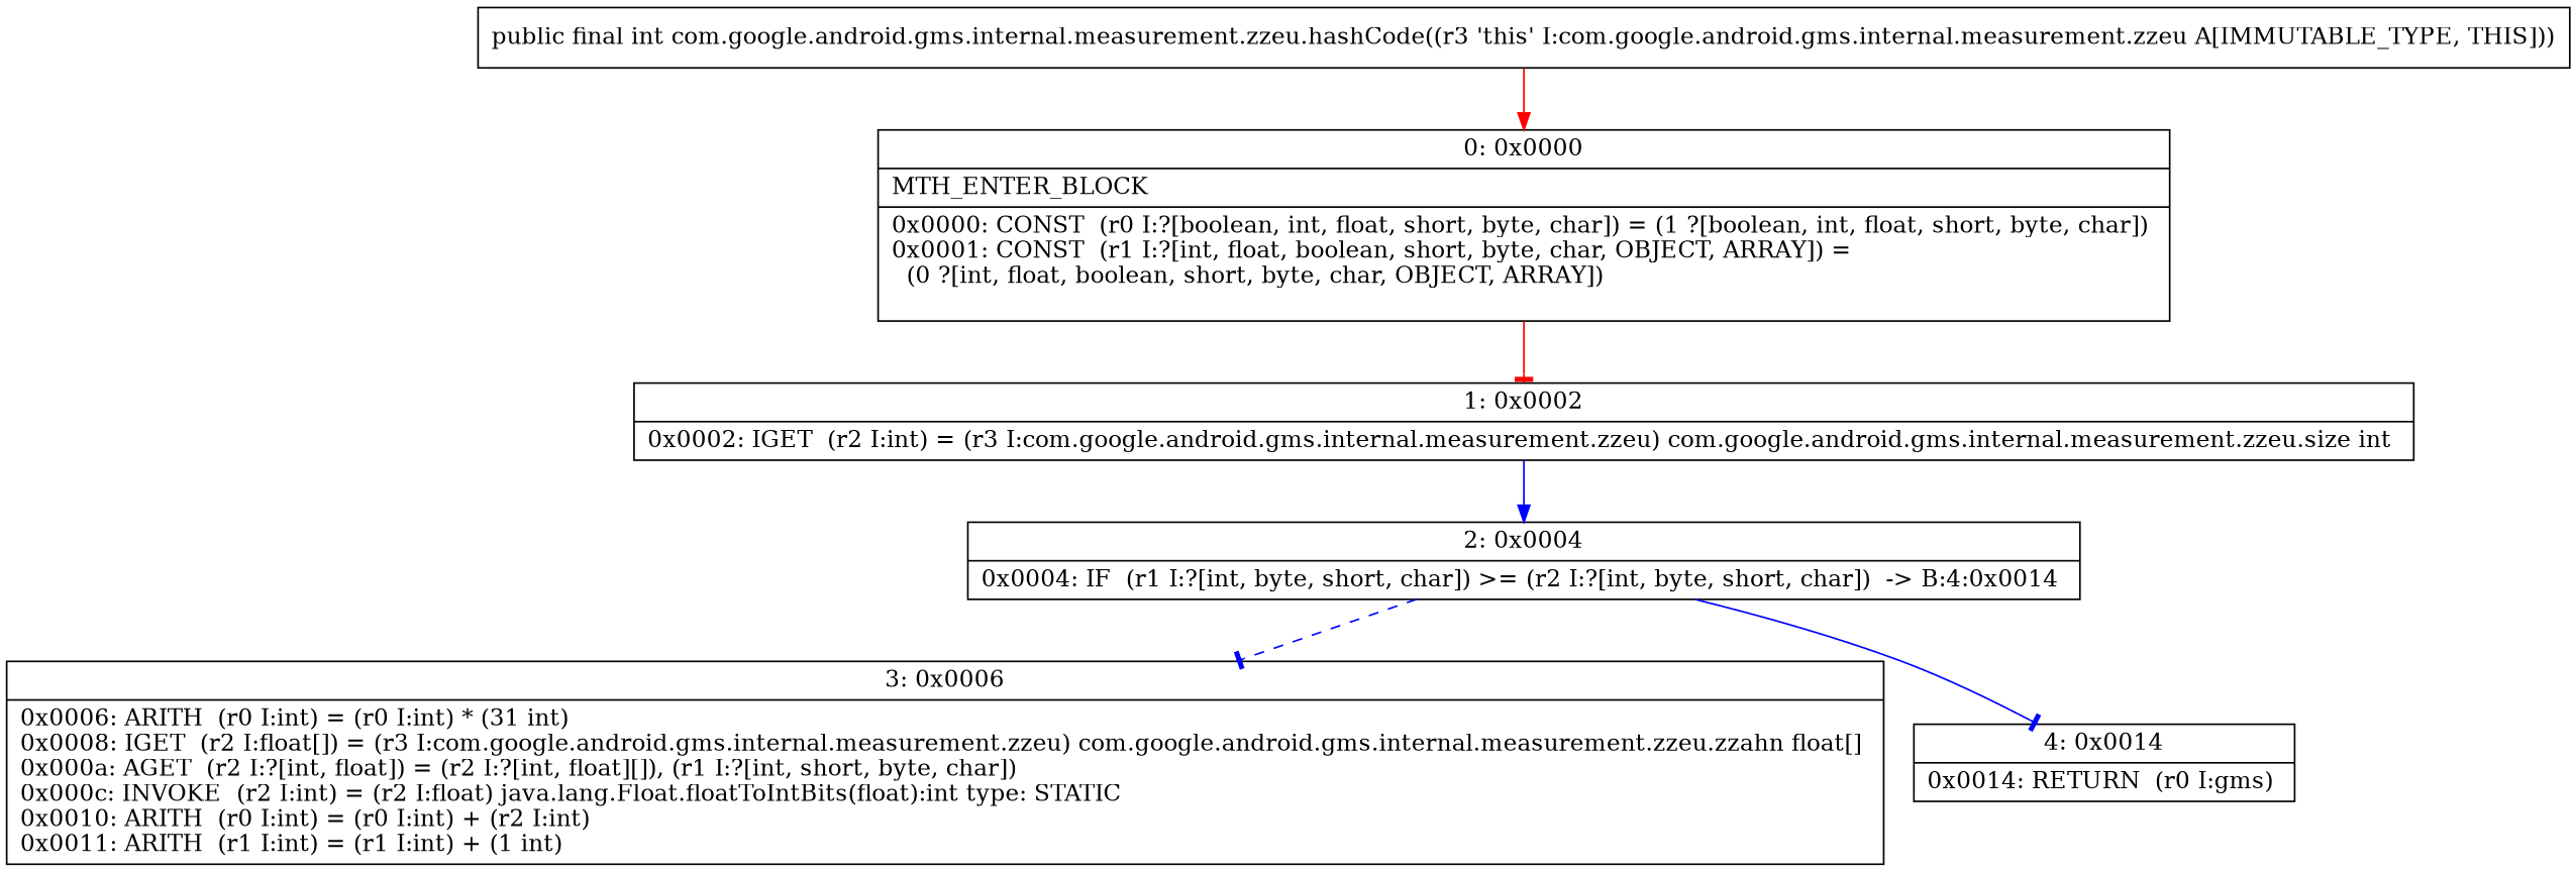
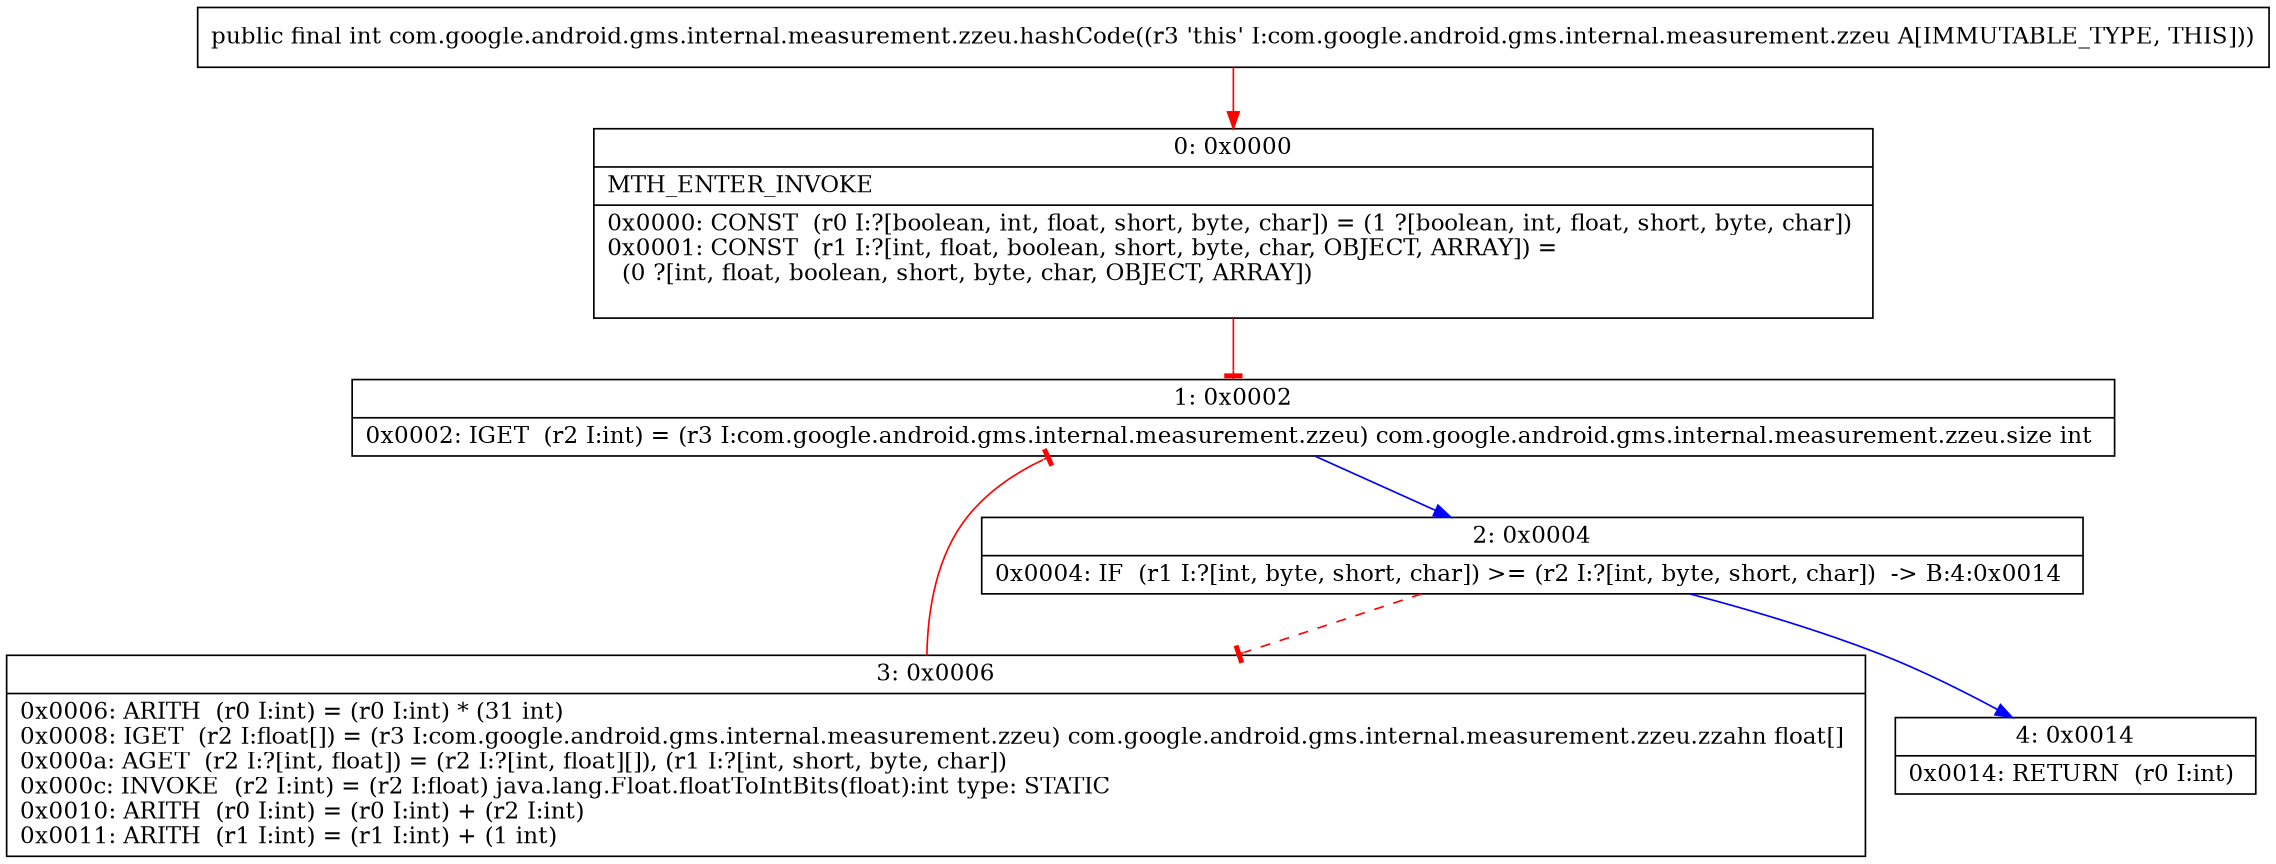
  digraph {
    node [shape=record]
    edge [arrowhead=tee color=red]
-   n1 [label="{0\:\ 0x0000|MTH_ENTER_BLOCK\l|0x0000: CONST  (r0 I:?[boolean, int, float, short, byte, char]) = (1 ?[boolean, int, float, short, byte, char]) \l0x0001: CONST  (r1 I:?[int, float, boolean, short, byte, char, OBJECT, ARRAY]) = \l  (0 ?[int, float, boolean, short, byte, char, OBJECT, ARRAY])\l \l}"]
+   n1 [label="{0\:\ 0x0000|MTH_ENTER_INVOKE\l|0x0000: CONST  (r0 I:?[boolean, int, float, short, byte, char]) = (1 ?[boolean, int, float, short, byte, char]) \l0x0001: CONST  (r1 I:?[int, float, boolean, short, byte, char, OBJECT, ARRAY]) = \l  (0 ?[int, float, boolean, short, byte, char, OBJECT, ARRAY])\l \l}"]
    n2 [label="{1\:\ 0x0002|0x0002: IGET  (r2 I:int) = (r3 I:com.google.android.gms.internal.measurement.zzeu) com.google.android.gms.internal.measurement.zzeu.size int \l}"]
    n3 [label="{2\:\ 0x0004|0x0004: IF  (r1 I:?[int, byte, short, char]) \>= (r2 I:?[int, byte, short, char])  \-\> B:4:0x0014 \l}"]
    n4 [label="{3\:\ 0x0006|0x0006: ARITH  (r0 I:int) = (r0 I:int) * (31 int) \l0x0008: IGET  (r2 I:float[]) = (r3 I:com.google.android.gms.internal.measurement.zzeu) com.google.android.gms.internal.measurement.zzeu.zzahn float[] \l0x000a: AGET  (r2 I:?[int, float]) = (r2 I:?[int, float][]), (r1 I:?[int, short, byte, char]) \l0x000c: INVOKE  (r2 I:int) = (r2 I:float) java.lang.Float.floatToIntBits(float):int type: STATIC \l0x0010: ARITH  (r0 I:int) = (r0 I:int) + (r2 I:int) \l0x0011: ARITH  (r1 I:int) = (r1 I:int) + (1 int) \l}"]
-   n5 [label="{4\:\ 0x0014|0x0014: RETURN  (r0 I:gms) \l}"]
+   n5 [label="{4\:\ 0x0014|0x0014: RETURN  (r0 I:int) \l}"]
    n6 [label="{public final int com.google.android.gms.internal.measurement.zzeu.hashCode((r3 'this' I:com.google.android.gms.internal.measurement.zzeu A[IMMUTABLE_TYPE, THIS])) }"]
    n1 -> n2
    n2 -> n3 [arrowhead=normal color=blue]
-   n3 -> n4 [color=blue style=dashed]
-   n3 -> n5 [color=blue]
+   n3 -> n4 [style=dashed]
+   n3 -> n5 [arrowhead=normal color=blue]
+   n4 -> n2
    n6 -> n1 [arrowhead=normal]
  }
